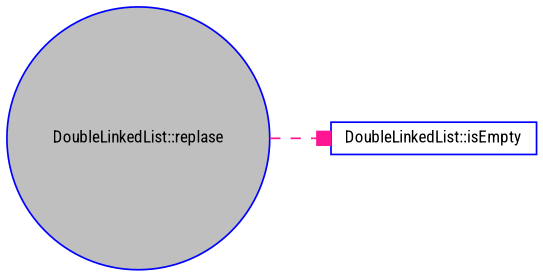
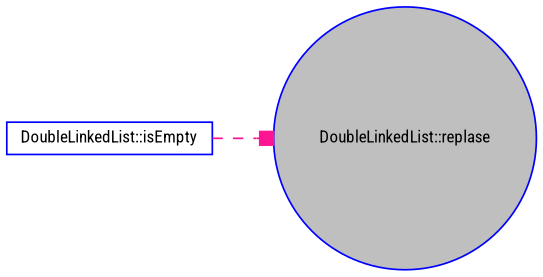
  digraph {
    rankdir=LR
    fontname="Roboto Condensed"
    node [color=blue fontname="Roboto Condensed" fontsize=10 style=filled]
    n1 [fillcolor=grey75 fontcolor=black height=0.2 label="DoubleLinkedList::replase" shape=circle width=0.4]
    n2 [fillcolor=white height=0.2 label="DoubleLinkedList::isEmpty" shape=box width=0.4]
-   n1 -> n2 [color=deeppink fontname="Roboto Condensed" fontsize=10 labelfontname=Helvetica labelfontsize=10 style=dashed arrowhead=box]
+   n2 -> n1 [color=deeppink fontname="Roboto Condensed" fontsize=10 labelfontname=Helvetica labelfontsize=10 style=dashed arrowhead=box]
  }
